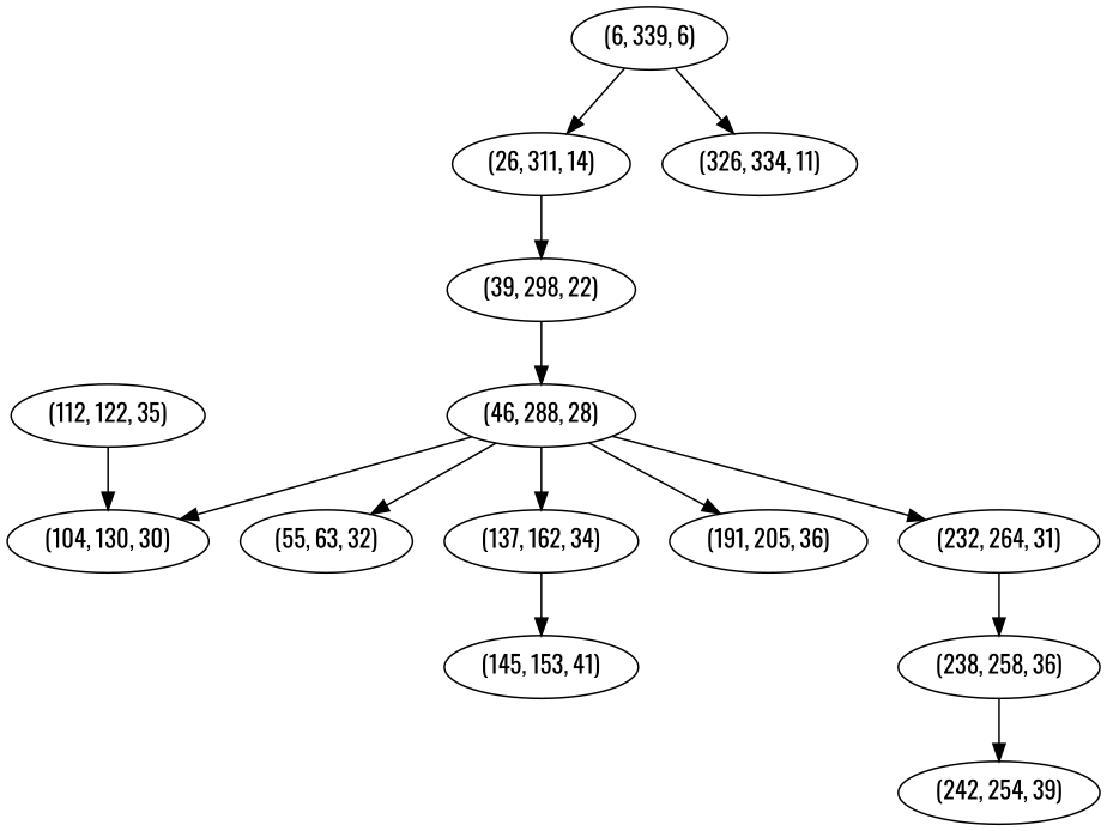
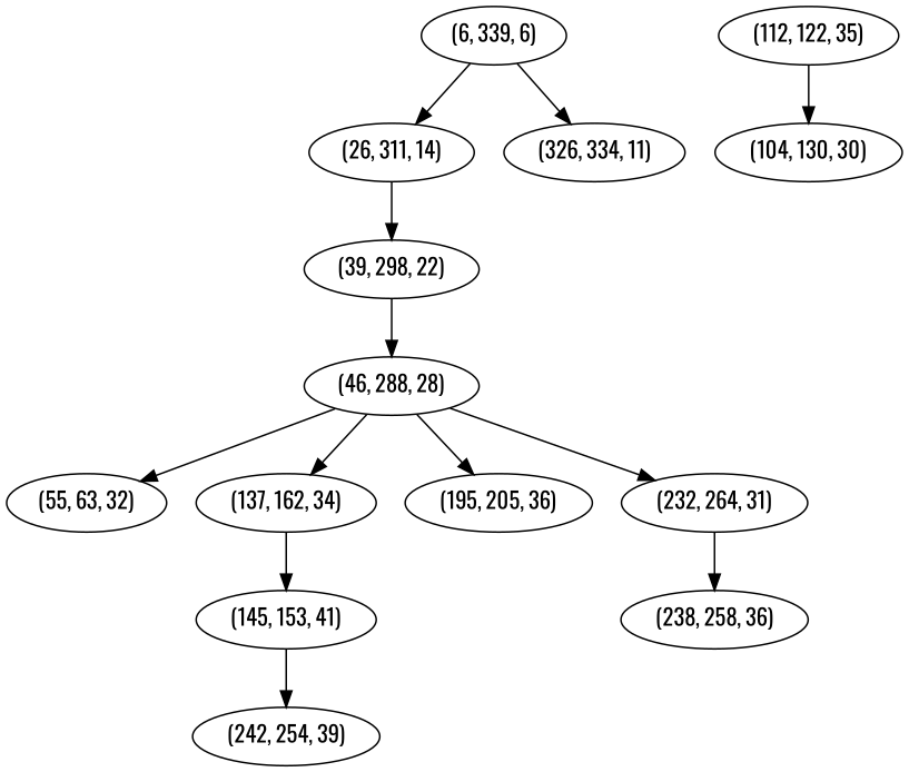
  digraph {
    fontname=Oswald
    node [fontname=Oswald]
    edge [fontname=Oswald]
    "(6, 339, 6)"
    "(26, 311, 14)"
    "(326, 334, 11)"
    n4 [label="(39, 298, 22)"]
    "(46, 288, 28)"
    "(55, 63, 32)"
    "(104, 130, 30)"
    "(137, 162, 34)"
-   "(195, 205, 36)" [label="(191, 205, 36)"]
+   "(195, 205, 36)"
    "(232, 264, 31)"
    "(145, 153, 41)"
    "(238, 258, 36)"
    "(112, 122, 35)"
    "(242, 254, 39)"
    "(6, 339, 6)" -> "(26, 311, 14)"
    "(6, 339, 6)" -> "(326, 334, 11)"
    "(26, 311, 14)" -> n4
    n4 -> "(46, 288, 28)"
    "(46, 288, 28)" -> "(55, 63, 32)"
-   "(46, 288, 28)" -> "(104, 130, 30)"
    "(46, 288, 28)" -> "(137, 162, 34)"
    "(46, 288, 28)" -> "(195, 205, 36)"
    "(46, 288, 28)" -> "(232, 264, 31)"
    "(137, 162, 34)" -> "(145, 153, 41)"
    "(232, 264, 31)" -> "(238, 258, 36)"
-   "(238, 258, 36)" -> "(242, 254, 39)"
+   "(145, 153, 41)" -> "(242, 254, 39)"
    "(112, 122, 35)" -> "(104, 130, 30)"
  }
